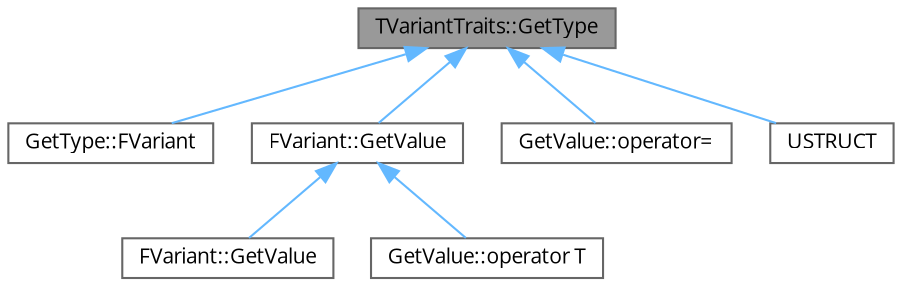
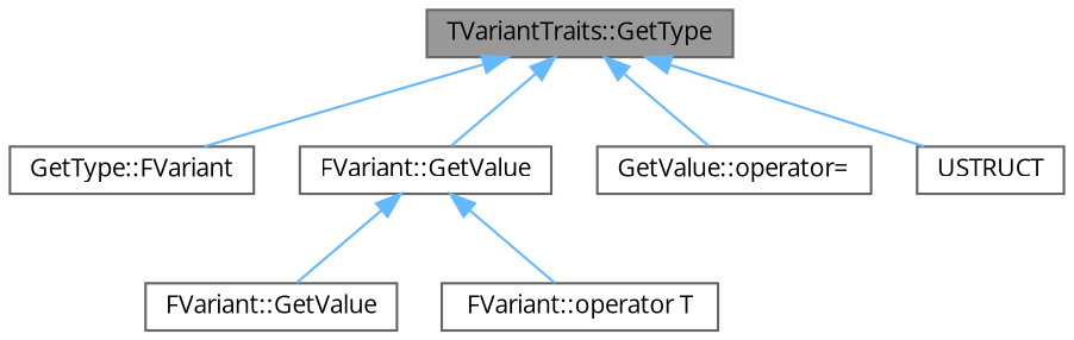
  digraph {
    fontname="Open Sans"
    rankdir=TB
    node [color=grey40 fillcolor=white fontname="Open Sans" fontsize=10 shape=box style=filled]
    edge [color=steelblue1 dir=back fontname="Open Sans" fontsize=10 labelfontname=Helvetica labelfontsize=10 style=solid]
    n1 [color=gray40 fillcolor=grey60 fontcolor=black height=0.2 label="TVariantTraits::GetType" width=0.4]
    n2 [height=0.2 label="GetType::FVariant" width=0.4]
    n3 [height=0.2 label="FVariant::GetValue" width=0.4]
    n4 [height=0.2 label="GetValue::operator=" width=0.4]
    n5 [height=0.2 label=USTRUCT width=0.4]
    n6 [height=0.2 label="FVariant::GetValue" width=0.4]
-   n7 [height=0.2 label="GetValue::operator T" width=0.4]
+   n7 [height=0.2 label="FVariant::operator T" width=0.4]
    n1 -> n2
    n1 -> n3
    n1 -> n4
    n1 -> n5
    n3 -> n6
    n3 -> n7
  }
